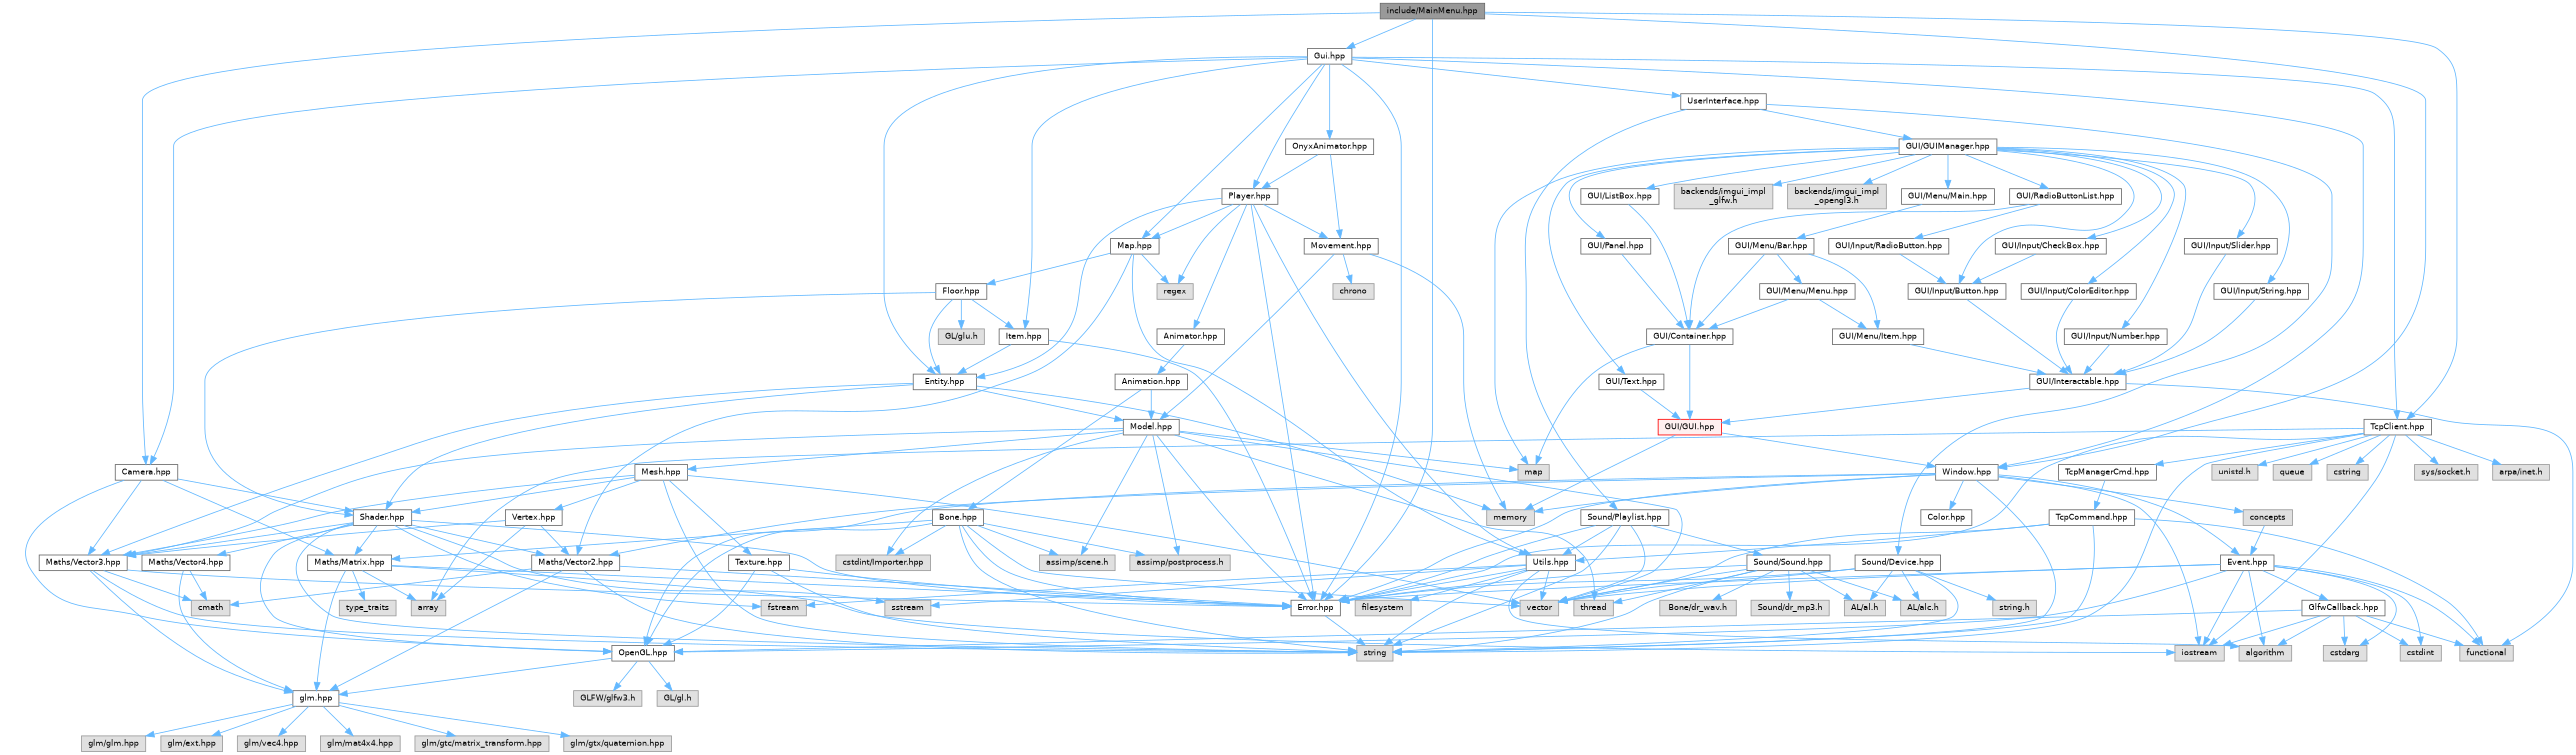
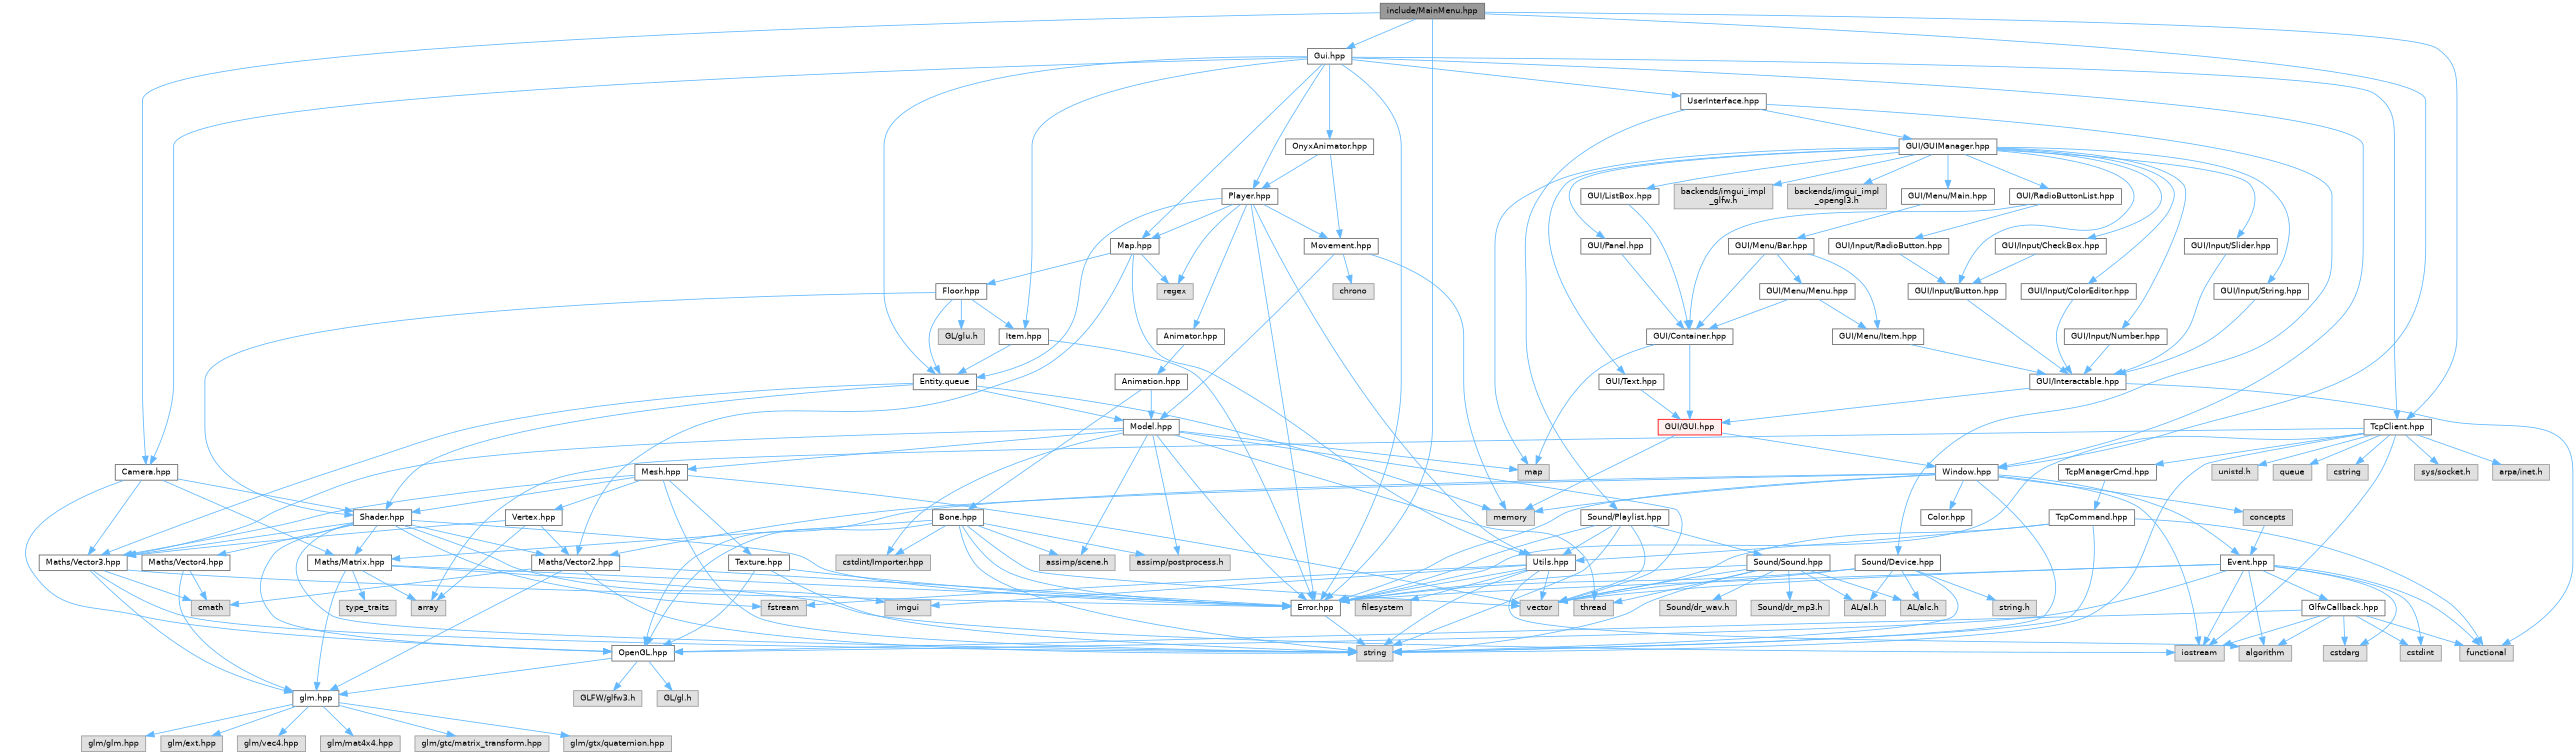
  digraph {
    node [color=grey40 fillcolor=white fontname=Helvetica fontsize=10 shape=box style=filled]
    edge [color=steelblue1 fontname=Helvetica fontsize=10 labelfontname=Helvetica labelfontsize=10 style=solid]
    n1 [color=gray40 fillcolor=grey60 fontcolor=black height=0.2 label="include/MainMenu.hpp" width=0.4]
    n2 [height=0.2 label="Camera.hpp" width=0.4]
    n3 [height=0.2 label="Error.hpp" width=0.4]
    n4 [height=0.2 label="Window.hpp" width=0.4]
    n5 [height=0.2 label="TcpClient.hpp" width=0.4]
    n6 [height=0.2 label="Gui.hpp" width=0.4]
    n7 [height=0.2 label="OpenGL.hpp" width=0.4]
    n8 [height=0.2 label="Maths/Matrix.hpp" width=0.4]
    n9 [height=0.2 label="Maths/Vector3.hpp" width=0.4]
    n10 [height=0.2 label="Shader.hpp" width=0.4]
    n11 [color=grey60 fillcolor="#E0E0E0" height=0.2 label=string width=0.4]
    n12 [color=grey60 fillcolor="#E0E0E0" height=0.2 label=iostream width=0.4]
    n13 [height=0.2 label="Maths/Vector2.hpp" width=0.4]
    n14 [height=0.2 label="Color.hpp" width=0.4]
    n15 [height=0.2 label="Event.hpp" width=0.4]
    n16 [color=grey60 fillcolor="#E0E0E0" height=0.2 label=concepts width=0.4]
    n17 [color=grey60 fillcolor="#E0E0E0" height=0.2 label=memory width=0.4]
    n18 [color=grey60 fillcolor="#E0E0E0" height=0.2 label=array width=0.4]
    n19 [color=grey60 fillcolor="#E0E0E0" height=0.2 label="sys/socket.h" width=0.4]
    n20 [color=grey60 fillcolor="#E0E0E0" height=0.2 label="arpa/inet.h" width=0.4]
    n21 [color=grey60 fillcolor="#E0E0E0" height=0.2 label="unistd.h" width=0.4]
    n22 [color=grey60 fillcolor="#E0E0E0" height=0.2 label=queue width=0.4]
    n23 [color=grey60 fillcolor="#E0E0E0" height=0.2 label=cstring width=0.4]
    n24 [height=0.2 label="TcpManagerCmd.hpp" width=0.4]
-   n25 [height=0.2 label="Entity.hpp" width=0.4]
+   n25 [height=0.2 label="Entity.queue" width=0.4]
    n26 [height=0.2 label="Item.hpp" width=0.4]
    n27 [height=0.2 label="Map.hpp" width=0.4]
    n28 [height=0.2 label="OnyxAnimator.hpp" width=0.4]
    n29 [height=0.2 label="Player.hpp" width=0.4]
    n30 [height=0.2 label="UserInterface.hpp" width=0.4]
    n31 [height=0.2 label="glm.hpp" width=0.4]
    n32 [color=grey60 fillcolor="#E0E0E0" height=0.2 label="GL/gl.h" width=0.4]
    n33 [color=grey60 fillcolor="#E0E0E0" height=0.2 label="GLFW/glfw3.h" width=0.4]
    n34 [color=grey60 fillcolor="#E0E0E0" height=0.2 label=type_traits width=0.4]
    n35 [color=grey60 fillcolor="#E0E0E0" height=0.2 label=cmath width=0.4]
    n36 [height=0.2 label="Maths/Vector4.hpp" width=0.4]
    n37 [color=grey60 fillcolor="#E0E0E0" height=0.2 label=fstream width=0.4]
-   n38 [color=grey60 fillcolor="#E0E0E0" height=0.2 label=sstream width=0.4]
+   n38 [color=grey60 fillcolor="#E0E0E0" height=0.2 label=imgui width=0.4]
    n39 [color=grey60 fillcolor="#E0E0E0" height=0.2 label="glm/glm.hpp" width=0.4]
    n40 [color=grey60 fillcolor="#E0E0E0" height=0.2 label="glm/ext.hpp" width=0.4]
    n41 [color=grey60 fillcolor="#E0E0E0" height=0.2 label="glm/vec4.hpp" width=0.4]
    n42 [color=grey60 fillcolor="#E0E0E0" height=0.2 label="glm/mat4x4.hpp" width=0.4]
    n43 [color=grey60 fillcolor="#E0E0E0" height=0.2 label="glm/gtc/matrix_transform.hpp" width=0.4]
    n44 [color=grey60 fillcolor="#E0E0E0" height=0.2 label="glm/gtx/quaternion.hpp" width=0.4]
    n45 [height=0.2 label="GlfwCallback.hpp" width=0.4]
    n46 [color=grey60 fillcolor="#E0E0E0" height=0.2 label=algorithm width=0.4]
    n47 [color=grey60 fillcolor="#E0E0E0" height=0.2 label=cstdarg width=0.4]
    n48 [color=grey60 fillcolor="#E0E0E0" height=0.2 label=cstdint width=0.4]
    n49 [color=grey60 fillcolor="#E0E0E0" height=0.2 label=functional width=0.4]
    n50 [color=grey60 fillcolor="#E0E0E0" height=0.2 label=vector width=0.4]
    n51 [height=0.2 label="TcpCommand.hpp" width=0.4]
    n52 [color=grey60 fillcolor="#E0E0E0" height=0.2 label=map width=0.4]
    n53 [height=0.2 label="Utils.hpp" width=0.4]
    n54 [color=grey60 fillcolor="#E0E0E0" height=0.2 label=filesystem width=0.4]
    n55 [height=0.2 label="Model.hpp" width=0.4]
    n56 [height=0.2 label="Floor.hpp" width=0.4]
    n57 [color=grey60 fillcolor="#E0E0E0" height=0.2 label=regex width=0.4]
    n58 [height=0.2 label="Movement.hpp" width=0.4]
    n59 [height=0.2 label="Animator.hpp" width=0.4]
    n60 [height=0.2 label="Sound/Device.hpp" width=0.4]
    n61 [height=0.2 label="Sound/Playlist.hpp" width=0.4]
    n62 [height=0.2 label="GUI/GUIManager.hpp" width=0.4]
    n63 [height=0.2 label="Mesh.hpp" width=0.4]
    n64 [color=grey60 fillcolor="#E0E0E0" height=0.2 label="cstdint/Importer.hpp" width=0.4]
    n65 [color=grey60 fillcolor="#E0E0E0" height=0.2 label="assimp/scene.h" width=0.4]
    n66 [color=grey60 fillcolor="#E0E0E0" height=0.2 label="assimp/postprocess.h" width=0.4]
    n67 [color=grey60 fillcolor="#E0E0E0" height=0.2 label=thread width=0.4]
    n68 [height=0.2 label="Texture.hpp" width=0.4]
    n69 [height=0.2 label="Vertex.hpp" width=0.4]
    n70 [color=grey60 fillcolor="#E0E0E0" height=0.2 label="GL/glu.h" width=0.4]
    n71 [color=grey60 fillcolor="#E0E0E0" height=0.2 label=chrono width=0.4]
    n72 [height=0.2 label="Animation.hpp" width=0.4]
    n73 [height=0.2 label="Bone.hpp" width=0.4]
    n74 [color=grey60 fillcolor="#E0E0E0" height=0.2 label="AL/al.h" width=0.4]
    n75 [color=grey60 fillcolor="#E0E0E0" height=0.2 label="AL/alc.h" width=0.4]
    n76 [color=grey60 fillcolor="#E0E0E0" height=0.2 label="string.h" width=0.4]
    n77 [height=0.2 label="Sound/Sound.hpp" width=0.4]
    n78 [height=0.2 label="GUI/Panel.hpp" width=0.4]
    n79 [height=0.2 label="GUI/Menu/Main.hpp" width=0.4]
    n80 [height=0.2 label="GUI/Input/Button.hpp" width=0.4]
    n81 [height=0.2 label="GUI/Input/CheckBox.hpp" width=0.4]
    n82 [height=0.2 label="GUI/Input/ColorEditor.hpp" width=0.4]
    n83 [height=0.2 label="GUI/Input/Number.hpp" width=0.4]
    n84 [height=0.2 label="GUI/Input/Slider.hpp" width=0.4]
    n85 [height=0.2 label="GUI/Input/String.hpp" width=0.4]
    n86 [height=0.2 label="GUI/ListBox.hpp" width=0.4]
    n87 [height=0.2 label="GUI/RadioButtonList.hpp" width=0.4]
    n88 [height=0.2 label="GUI/Text.hpp" width=0.4]
    n89 [color=grey60 fillcolor="#E0E0E0" height=0.2 label="backends/imgui_impl\l_glfw.h" width=0.4]
    n90 [color=grey60 fillcolor="#E0E0E0" height=0.2 label="backends/imgui_impl\l_opengl3.h" width=0.4]
    n91 [color=grey60 fillcolor="#E0E0E0" height=0.2 label="Sound/dr_mp3.h" width=0.4]
-   n92 [color=grey60 fillcolor="#E0E0E0" height=0.2 label="Bone/dr_wav.h" width=0.4]
+   n92 [color=grey60 fillcolor="#E0E0E0" height=0.2 label="Sound/dr_wav.h" width=0.4]
    n93 [height=0.2 label="GUI/Container.hpp" width=0.4]
    n94 [height=0.2 label="GUI/Menu/Bar.hpp" width=0.4]
    n95 [height=0.2 label="GUI/Interactable.hpp" width=0.4]
    n96 [height=0.2 label="GUI/Input/RadioButton.hpp" width=0.4]
    n97 [color=red fillcolor="#FFF0F0" height=0.2 label="GUI/GUI.hpp" width=0.4]
    n98 [height=0.2 label="GUI/Menu/Item.hpp" width=0.4]
    n99 [height=0.2 label="GUI/Menu/Menu.hpp" width=0.4]
    n1 -> n2
    n1 -> n3
    n1 -> n4
    n1 -> n5
    n1 -> n6
    n2 -> n7
    n2 -> n8
    n2 -> n9
    n2 -> n10
    n3 -> n11
    n4 -> n3
    n4 -> n7
    n4 -> n11
    n4 -> n12
    n4 -> n13
    n4 -> n14
    n4 -> n15
    n4 -> n16
    n4 -> n17
    n5 -> n3
    n5 -> n11
    n5 -> n12
    n5 -> n18
    n5 -> n19
    n5 -> n20
    n5 -> n21
    n5 -> n22
    n5 -> n23
    n5 -> n24
    n6 -> n2
    n6 -> n3
    n6 -> n4
    n6 -> n5
    n6 -> n25
    n6 -> n26
    n6 -> n27
    n6 -> n28
    n6 -> n29
    n6 -> n30
    n7 -> n31
    n7 -> n32
    n7 -> n33
    n8 -> n3
    n8 -> n12
    n8 -> n18
    n8 -> n31
    n8 -> n34
    n9 -> n3
    n9 -> n11
    n9 -> n31
    n9 -> n35
    n10 -> n3
    n10 -> n7
    n10 -> n8
    n10 -> n9
    n10 -> n11
    n10 -> n13
    n10 -> n36
    n10 -> n37
    n10 -> n38
    n13 -> n3
    n13 -> n11
    n13 -> n31
    n13 -> n35
    n15 -> n3
    n15 -> n7
    n15 -> n12
    n15 -> n45
    n15 -> n46
    n15 -> n47
    n15 -> n48
    n15 -> n49
    n15 -> n50
    n16 -> n15
    n24 -> n51
    n25 -> n9
    n25 -> n10
    n25 -> n17
    n25 -> n55
    n26 -> n3
    n26 -> n25
    n27 -> n13
    n27 -> n53
    n27 -> n56
    n27 -> n57
    n28 -> n29
    n28 -> n58
    n29 -> n3
    n29 -> n25
    n29 -> n27
    n29 -> n53
    n29 -> n57
    n29 -> n58
    n29 -> n59
    n30 -> n60
    n30 -> n61
    n30 -> n62
    n31 -> n39
    n31 -> n40
    n31 -> n41
    n31 -> n42
    n31 -> n43
    n31 -> n44
    n36 -> n31
    n36 -> n35
    n45 -> n7
    n45 -> n12
    n45 -> n46
    n45 -> n47
    n45 -> n48
    n45 -> n49
    n51 -> n11
    n51 -> n49
    n51 -> n50
    n51 -> n53
    n53 -> n3
    n53 -> n11
    n53 -> n37
    n53 -> n38
    n53 -> n46
    n53 -> n50
    n53 -> n54
    n55 -> n3
    n55 -> n9
    n55 -> n50
    n55 -> n52
    n55 -> n63
    n55 -> n64
    n55 -> n65
    n55 -> n66
    n55 -> n67
    n56 -> n10
    n56 -> n25
    n56 -> n26
    n56 -> n70
    n58 -> n17
    n58 -> n55
    n58 -> n71
    n59 -> n72
    n60 -> n3
    n60 -> n11
    n60 -> n50
    n60 -> n74
    n60 -> n75
    n60 -> n76
    n61 -> n3
    n61 -> n11
    n61 -> n50
    n61 -> n53
    n61 -> n77
    n62 -> n52
    n62 -> n78
    n62 -> n79
    n62 -> n80
    n62 -> n81
    n62 -> n82
    n62 -> n83
    n62 -> n84
    n62 -> n85
    n62 -> n86
    n62 -> n87
    n62 -> n88
    n62 -> n89
    n62 -> n90
    n63 -> n9
    n63 -> n10
    n63 -> n11
    n63 -> n50
    n63 -> n68
    n63 -> n69
    n68 -> n3
    n68 -> n7
    n68 -> n11
    n69 -> n9
    n69 -> n13
    n69 -> n18
    n72 -> n55
    n72 -> n73
    n73 -> n3
    n73 -> n7
    n73 -> n8
    n73 -> n11
    n73 -> n50
    n73 -> n64
    n73 -> n65
    n73 -> n66
    n77 -> n3
    n77 -> n11
    n77 -> n50
    n77 -> n67
    n77 -> n74
    n77 -> n75
    n77 -> n91
    n77 -> n92
    n78 -> n93
    n79 -> n94
    n80 -> n95
    n81 -> n80
    n82 -> n95
    n83 -> n95
    n84 -> n95
    n85 -> n95
    n86 -> n93
    n87 -> n93
    n87 -> n96
    n88 -> n97
    n93 -> n52
    n93 -> n97
    n94 -> n93
    n94 -> n98
    n94 -> n99
    n95 -> n49
    n95 -> n97
    n96 -> n80
    n97 -> n4
    n97 -> n17
    n98 -> n95
    n99 -> n93
    n99 -> n98
  }
